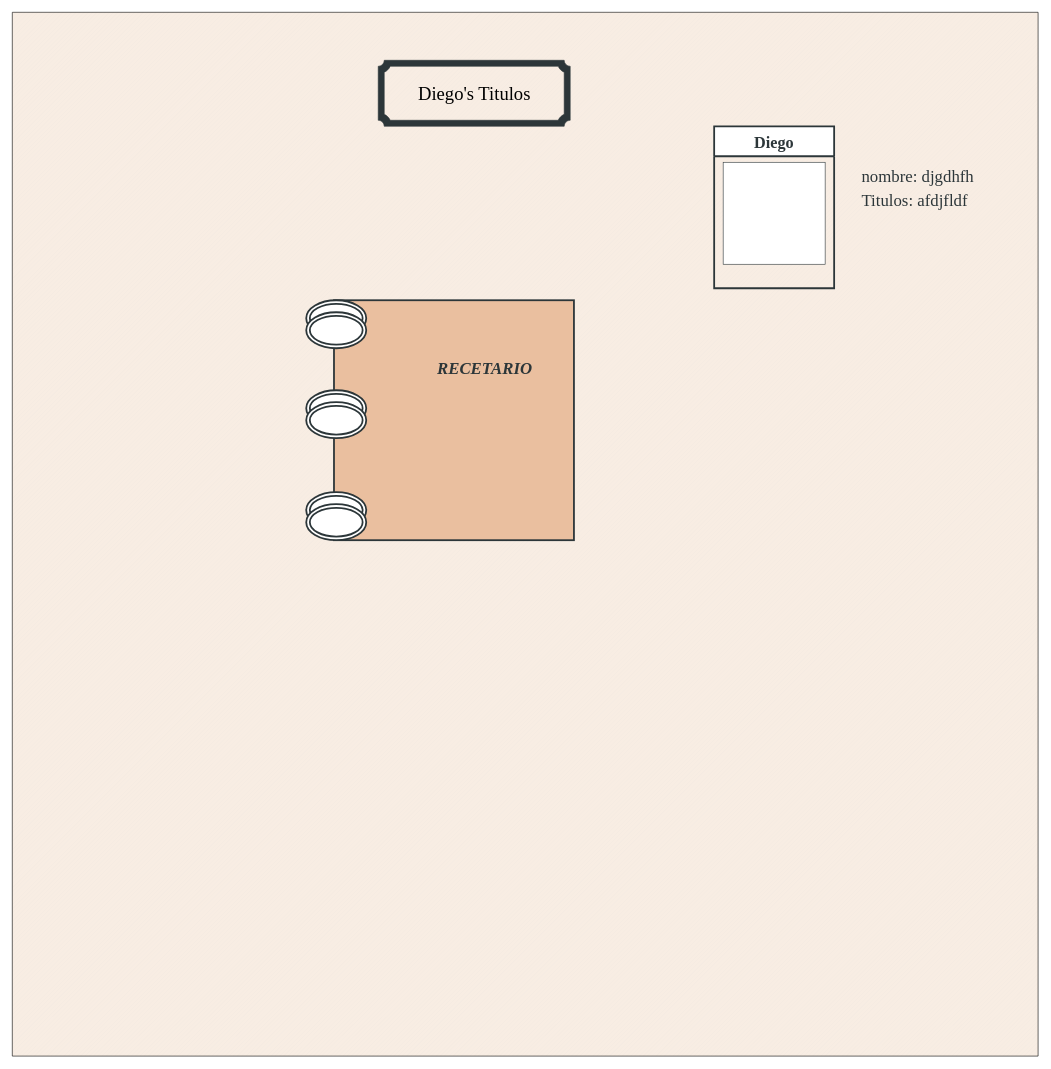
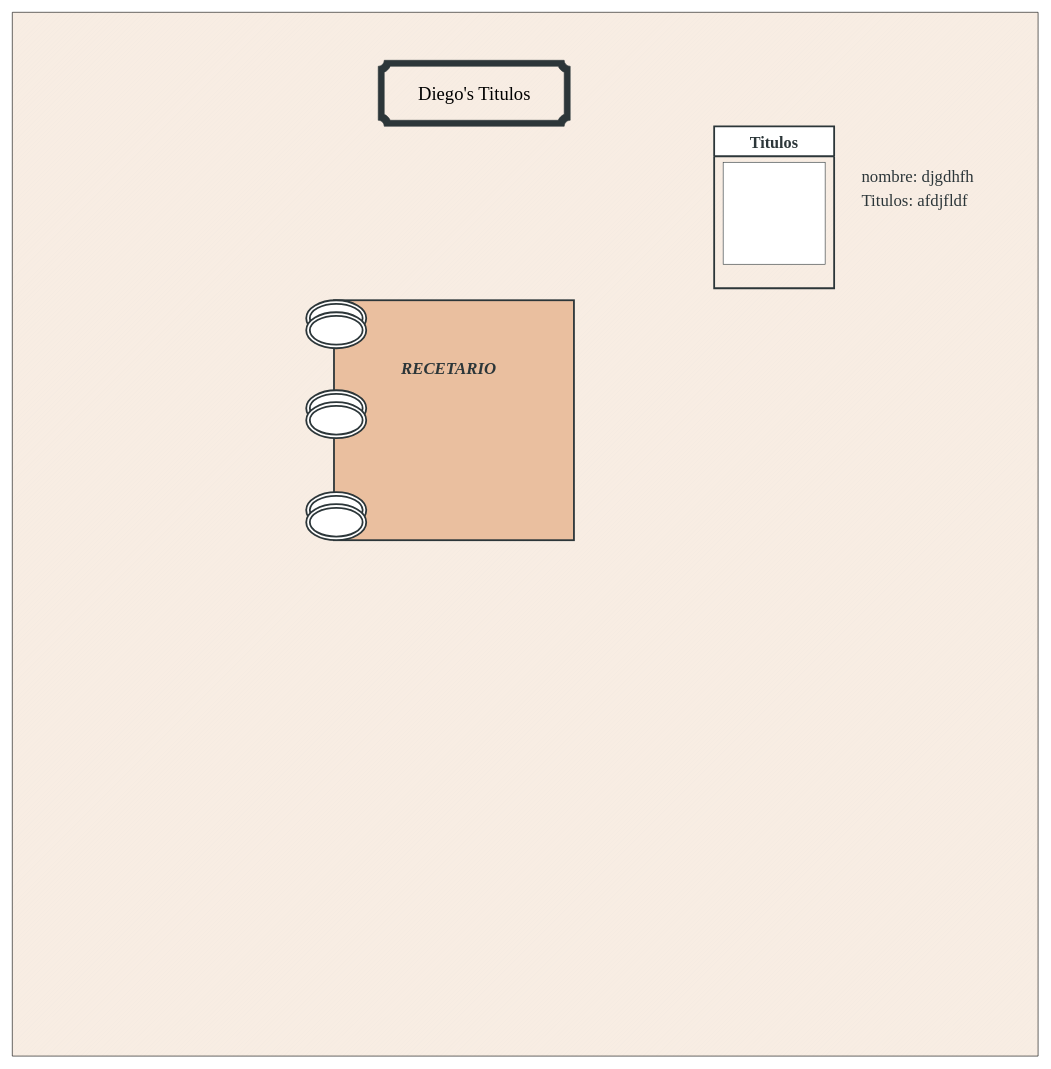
  <mxCell id="0" />
  <mxCell id="1" parent="0" />
  <mxCell id="2" value="" style="verticalLabelPosition=bottom;verticalAlign=top;html=1;shape=mxgraph.basic.patternFillRect;fillStyle=diag;step=5;fillStrokeWidth=0.2;fillStrokeColor=#dddddd;fontFamily=Times New Roman;fontSize=31;fillColor=#F8EDE3;" vertex="1" parent="1"><mxGeometry x="20" y="20" width="1710" height="1740" as="geometry" /></mxCell>
  <mxCell id="3" value="" style="verticalLabelPosition=bottom;verticalAlign=top;html=1;shape=mxgraph.basic.plaque_frame;dx=10;fontFamily=Times New Roman;fontSize=31;fillColor=#2C3639;strokeColor=#2C3639;" vertex="1" parent="1"><mxGeometry x="630" y="100" width="320" height="110" as="geometry" /></mxCell>
  <mxCell id="4" value="Diego&lt;span&gt;'s Titulos&lt;br&gt;&lt;/span&gt;" style="text;html=1;align=center;verticalAlign=middle;resizable=0;points=[];autosize=1;strokeColor=none;fillColor=none;fontSize=31;fontFamily=Times New Roman;" vertex="1" parent="1"><mxGeometry x="680" y="130" width="220" height="50" as="geometry" /></mxCell>
- <mxCell id="5" value="Diego" style="swimlane;startSize=50;strokeColor=#2C3639;fontFamily=Times New Roman;fontSize=27;fontColor=#2C3639;fillColor=#FFFFFF;strokeWidth=3;labelPosition=center;verticalLabelPosition=middle;align=center;verticalAlign=middle;textDirection=ltr;" vertex="1" parent="1"><mxGeometry x="1190" y="210" width="200" height="270" as="geometry" /></mxCell>
+ <mxCell id="5" value="Titulos" style="swimlane;startSize=50;strokeColor=#2C3639;fontFamily=Times New Roman;fontSize=27;fontColor=#2C3639;fillColor=#FFFFFF;strokeWidth=3;labelPosition=center;verticalLabelPosition=middle;align=center;verticalAlign=middle;textDirection=ltr;" vertex="1" parent="1"><mxGeometry x="1190" y="210" width="200" height="270" as="geometry" /></mxCell>
  <mxCell id="6" value="" style="whiteSpace=wrap;html=1;aspect=fixed;strokeColor=#2C3639;fontFamily=Times New Roman;fontSize=31;fillColor=#FFFFFF;direction=south;" vertex="1" parent="1"><mxGeometry x="1205" y="270" width="170" height="170" as="geometry" /></mxCell>
  <mxCell id="7" value="" style="whiteSpace=wrap;html=1;aspect=fixed;strokeColor=#2C3639;strokeWidth=3;fontFamily=Times New Roman;fontSize=27;fontColor=#2C3639;fillColor=#EABF9F;" vertex="1" parent="1"><mxGeometry x="556.25" y="500" width="400" height="400" as="geometry" /></mxCell>
  <mxCell id="8" value="" style="ellipse;shape=doubleEllipse;whiteSpace=wrap;html=1;strokeColor=#2C3639;strokeWidth=3;fontFamily=Times New Roman;fontSize=28;fontColor=#2C3639;fillColor=#FFFFFF;" vertex="1" parent="1"><mxGeometry x="510" y="500" width="100" height="60" as="geometry" /></mxCell>
  <mxCell id="9" value="" style="ellipse;shape=doubleEllipse;whiteSpace=wrap;html=1;strokeColor=#2C3639;strokeWidth=3;fontFamily=Times New Roman;fontSize=28;fontColor=#2C3639;fillColor=#FFFFFF;" vertex="1" parent="1"><mxGeometry x="510" y="520" width="100" height="60" as="geometry" /></mxCell>
  <mxCell id="10" value="" style="ellipse;shape=doubleEllipse;whiteSpace=wrap;html=1;strokeColor=#2C3639;strokeWidth=3;fontFamily=Times New Roman;fontSize=28;fontColor=#2C3639;fillColor=#FFFFFF;" vertex="1" parent="1"><mxGeometry x="510" y="820" width="100" height="60" as="geometry" /></mxCell>
  <mxCell id="11" value="" style="ellipse;shape=doubleEllipse;whiteSpace=wrap;html=1;strokeColor=#2C3639;strokeWidth=3;fontFamily=Times New Roman;fontSize=28;fontColor=#2C3639;fillColor=#FFFFFF;" vertex="1" parent="1"><mxGeometry x="510" y="840" width="100" height="60" as="geometry" /></mxCell>
  <mxCell id="12" value="" style="ellipse;shape=doubleEllipse;whiteSpace=wrap;html=1;strokeColor=#2C3639;strokeWidth=3;fontFamily=Times New Roman;fontSize=28;fontColor=#2C3639;fillColor=#FFFFFF;" vertex="1" parent="1"><mxGeometry x="510" y="650" width="100" height="60" as="geometry" /></mxCell>
  <mxCell id="13" value="" style="ellipse;shape=doubleEllipse;whiteSpace=wrap;html=1;strokeColor=#2C3639;strokeWidth=3;fontFamily=Times New Roman;fontSize=28;fontColor=#2C3639;fillColor=#FFFFFF;" vertex="1" parent="1"><mxGeometry x="510" y="670" width="100" height="60" as="geometry" /></mxCell>
- <mxCell id="14" value="RECETARIO" style="text;strokeColor=none;fillColor=none;align=left;verticalAlign=middle;spacingLeft=4;spacingRight=4;overflow=hidden;points=[[0,0.5],[1,0.5]];portConstraint=eastwest;rotatable=0;strokeWidth=3;fontFamily=Times New Roman;fontSize=28;fontColor=#2C3639;fontStyle=3" vertex="1" parent="1"><mxGeometry x="722.5" y="580" width="187.5" height="60" as="geometry" /></mxCell>
+ <mxCell id="14" value="RECETARIO" style="text;strokeColor=none;fillColor=none;align=left;verticalAlign=middle;spacingLeft=4;spacingRight=4;overflow=hidden;points=[[0,0.5],[1,0.5]];portConstraint=eastwest;rotatable=0;strokeWidth=3;fontFamily=Times New Roman;fontSize=28;fontColor=#2C3639;fontStyle=3" vertex="1" parent="1"><mxGeometry x="662.5" y="580" width="187.5" height="60" as="geometry" /></mxCell>
  <mxCell id="15" value="nombre: djgdhfh" style="text;strokeColor=none;fillColor=none;align=left;verticalAlign=middle;spacingLeft=4;spacingRight=4;overflow=hidden;points=[[0,0.5],[1,0.5]];portConstraint=eastwest;rotatable=0;strokeWidth=6;fontFamily=Times New Roman;fontSize=28;fontColor=#2C3639;" vertex="1" parent="1"><mxGeometry x="1430" y="260" width="220" height="60" as="geometry" /></mxCell>
  <mxCell id="16" value="Titulos: afdjfldf" style="text;strokeColor=none;fillColor=none;align=left;verticalAlign=middle;spacingLeft=4;spacingRight=4;overflow=hidden;points=[[0,0.5],[1,0.5]];portConstraint=eastwest;rotatable=0;strokeWidth=6;fontFamily=Times New Roman;fontSize=28;fontColor=#2C3639;" vertex="1" parent="1"><mxGeometry x="1430" y="300" width="200" height="60" as="geometry" /></mxCell>
